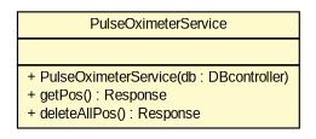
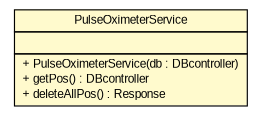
  digraph {
    nodesep=0.25
    ranksep=0.5
    rankdir=LR
-   n1 [fontcolor=black fontname=arial fontsize=10.0 label=<<table title="de.fhg.fit.biomos.sensorplatform.restservices.PulseOximeterService" border="0" cellborder="1" cellspacing="0" cellpadding="2" port="p" bgcolor="lemonChiffon" href="./PulseOximeterService.html"> 		<tr><td><table border="0" cellspacing="0" cellpadding="1"> <tr><td align="center" balign="center"> PulseOximeterService </td></tr> 		</table></td></tr> 		<tr><td><table border="0" cellspacing="0" cellpadding="1"> <tr><td align="left" balign="left">  </td></tr> 		</table></td></tr> 		<tr><td><table border="0" cellspacing="0" cellpadding="1"> <tr><td align="left" balign="left"> + PulseOximeterService(db : DBcontroller) </td></tr> <tr><td align="left" balign="left"> + getPos() : Response </td></tr> <tr><td align="left" balign="left"> + deleteAllPos() : Response </td></tr> 		</table></td></tr> 		</table>> shape=plaintext]
+   n1 [fontcolor=black fontname=arial fontsize=10.0 label=<<table title="de.fhg.fit.biomos.sensorplatform.restservices.PulseOximeterService" border="0" cellborder="1" cellspacing="0" cellpadding="2" port="p" bgcolor="lemonChiffon" href="./PulseOximeterService.html"> 		<tr><td><table border="0" cellspacing="0" cellpadding="1"> <tr><td align="center" balign="center"> PulseOximeterService </td></tr> 		</table></td></tr> 		<tr><td><table border="0" cellspacing="0" cellpadding="1"> <tr><td align="left" balign="left">  </td></tr> 		</table></td></tr> 		<tr><td><table border="0" cellspacing="0" cellpadding="1"> <tr><td align="left" balign="left"> + PulseOximeterService(db : DBcontroller) </td></tr> <tr><td align="left" balign="left"> + getPos() : DBcontroller </td></tr> <tr><td align="left" balign="left"> + deleteAllPos() : Response </td></tr> 		</table></td></tr> 		</table>> shape=plaintext]
  }
